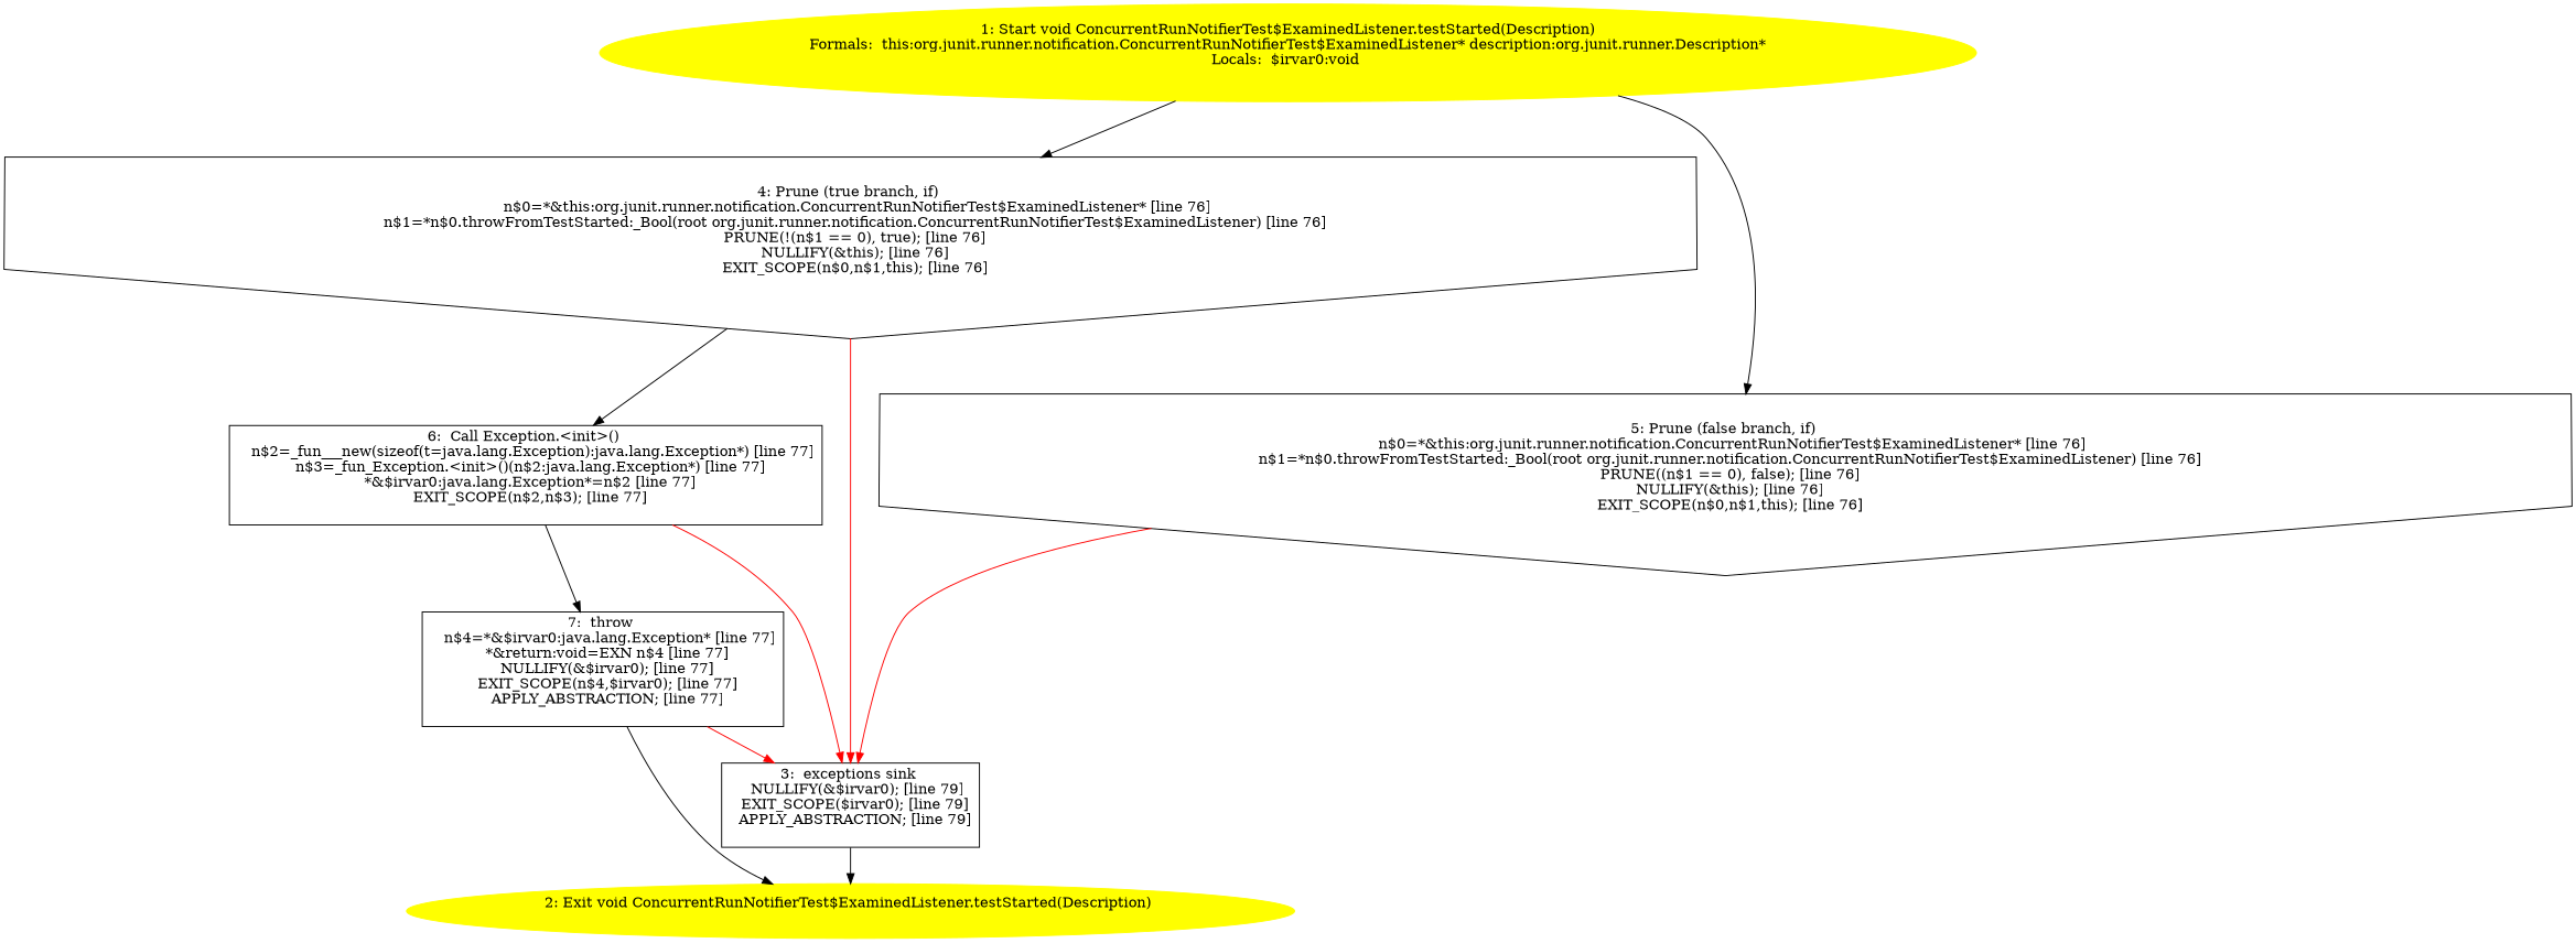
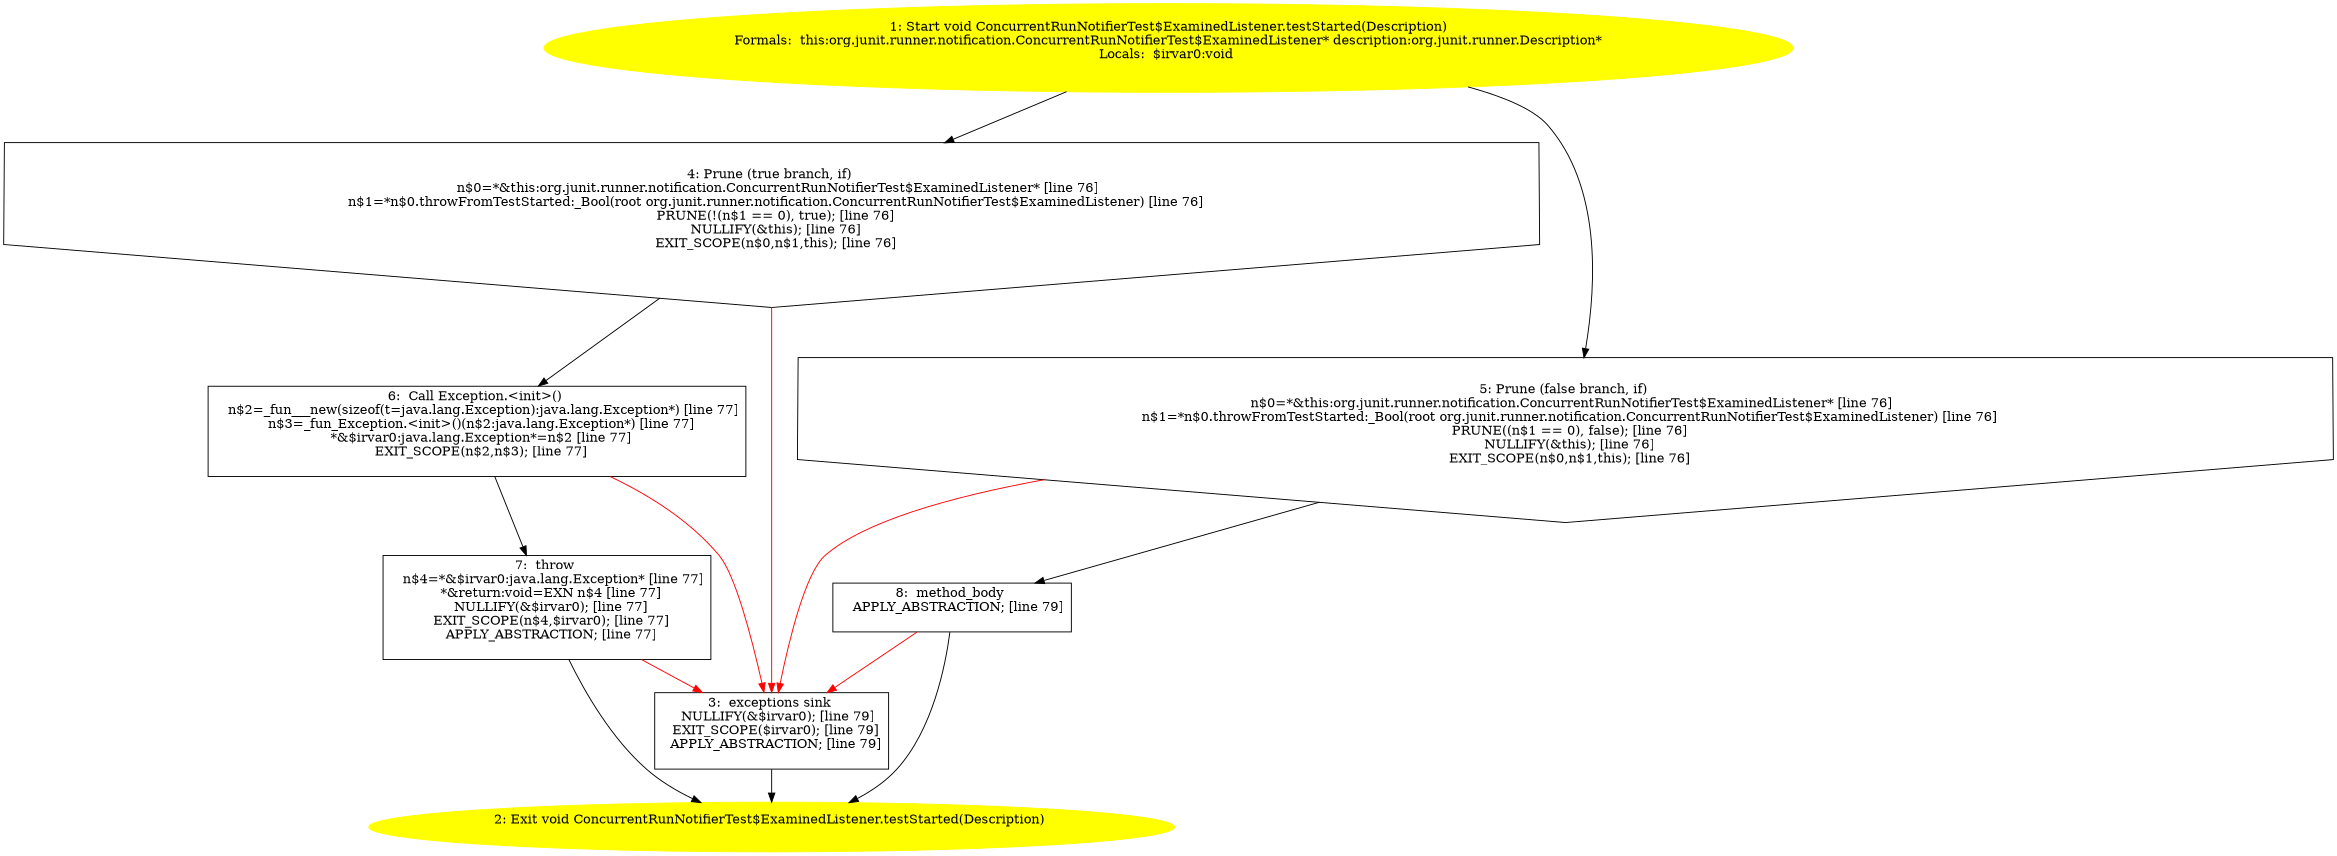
  digraph {
    node [shape=box]
    n1 [color=yellow label="1: Start void ConcurrentRunNotifierTest$ExaminedListener.testStarted(Description)\nFormals:  this:org.junit.runner.notification.ConcurrentRunNotifierTest$ExaminedListener* description:org.junit.runner.Description*\nLocals:  $irvar0:void \n  " style=filled shape=""]
    n2 [label="4: Prune (true branch, if) \n   n$0=*&this:org.junit.runner.notification.ConcurrentRunNotifierTest$ExaminedListener* [line 76]\n  n$1=*n$0.throwFromTestStarted:_Bool(root org.junit.runner.notification.ConcurrentRunNotifierTest$ExaminedListener) [line 76]\n  PRUNE(!(n$1 == 0), true); [line 76]\n  NULLIFY(&this); [line 76]\n  EXIT_SCOPE(n$0,n$1,this); [line 76]\n " shape=invhouse]
    n3 [label="5: Prune (false branch, if) \n   n$0=*&this:org.junit.runner.notification.ConcurrentRunNotifierTest$ExaminedListener* [line 76]\n  n$1=*n$0.throwFromTestStarted:_Bool(root org.junit.runner.notification.ConcurrentRunNotifierTest$ExaminedListener) [line 76]\n  PRUNE((n$1 == 0), false); [line 76]\n  NULLIFY(&this); [line 76]\n  EXIT_SCOPE(n$0,n$1,this); [line 76]\n " shape=invhouse]
    n4 [label="3:  exceptions sink \n   NULLIFY(&$irvar0); [line 79]\n  EXIT_SCOPE($irvar0); [line 79]\n  APPLY_ABSTRACTION; [line 79]\n "]
    n5 [label="6:  Call Exception.<init>() \n   n$2=_fun___new(sizeof(t=java.lang.Exception):java.lang.Exception*) [line 77]\n  n$3=_fun_Exception.<init>()(n$2:java.lang.Exception*) [line 77]\n  *&$irvar0:java.lang.Exception*=n$2 [line 77]\n  EXIT_SCOPE(n$2,n$3); [line 77]\n "]
+   n6 [label="8:  method_body \n   APPLY_ABSTRACTION; [line 79]\n "]
    n7 [color=yellow label="2: Exit void ConcurrentRunNotifierTest$ExaminedListener.testStarted(Description) \n  " style=filled shape=""]
    n8 [label="7:  throw \n   n$4=*&$irvar0:java.lang.Exception* [line 77]\n  *&return:void=EXN n$4 [line 77]\n  NULLIFY(&$irvar0); [line 77]\n  EXIT_SCOPE(n$4,$irvar0); [line 77]\n  APPLY_ABSTRACTION; [line 77]\n "]
    n1 -> n2
    n1 -> n3
    n2 -> n4 [color=red]
    n2 -> n5
    n3 -> n4 [color=red]
+   n3 -> n6
    n4 -> n7
    n5 -> n4 [color=red]
    n5 -> n8
+   n6 -> n4 [color=red]
+   n6 -> n7
    n8 -> n4 [color=red]
    n8 -> n7
  }
